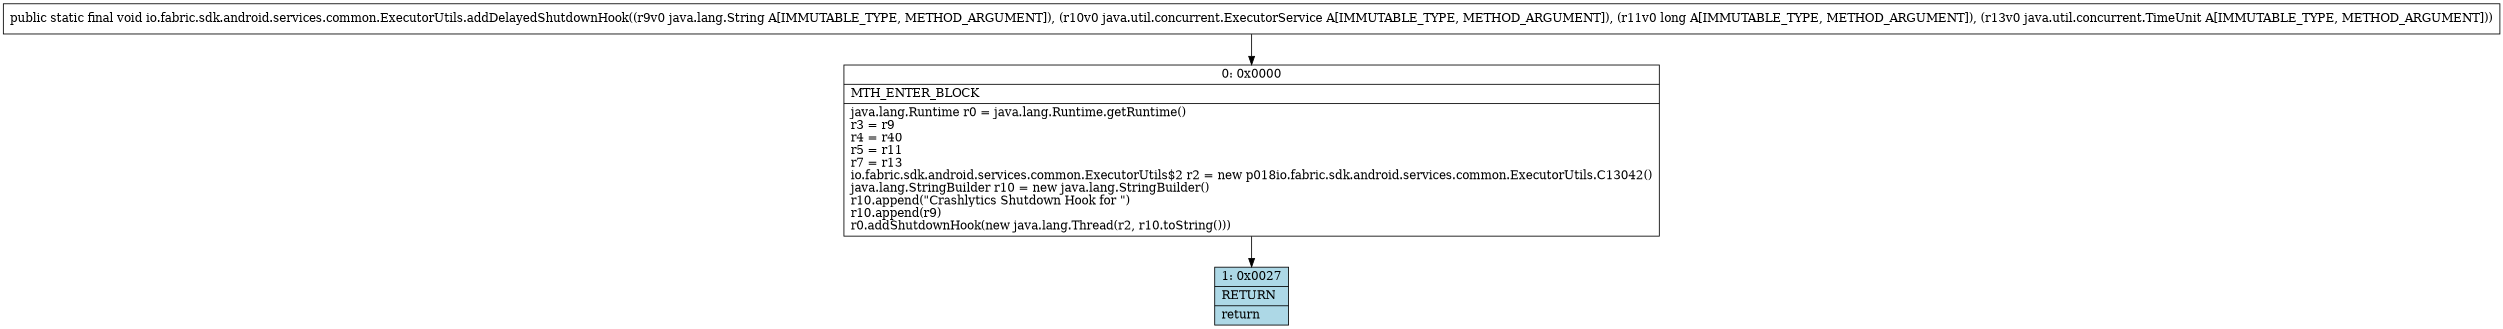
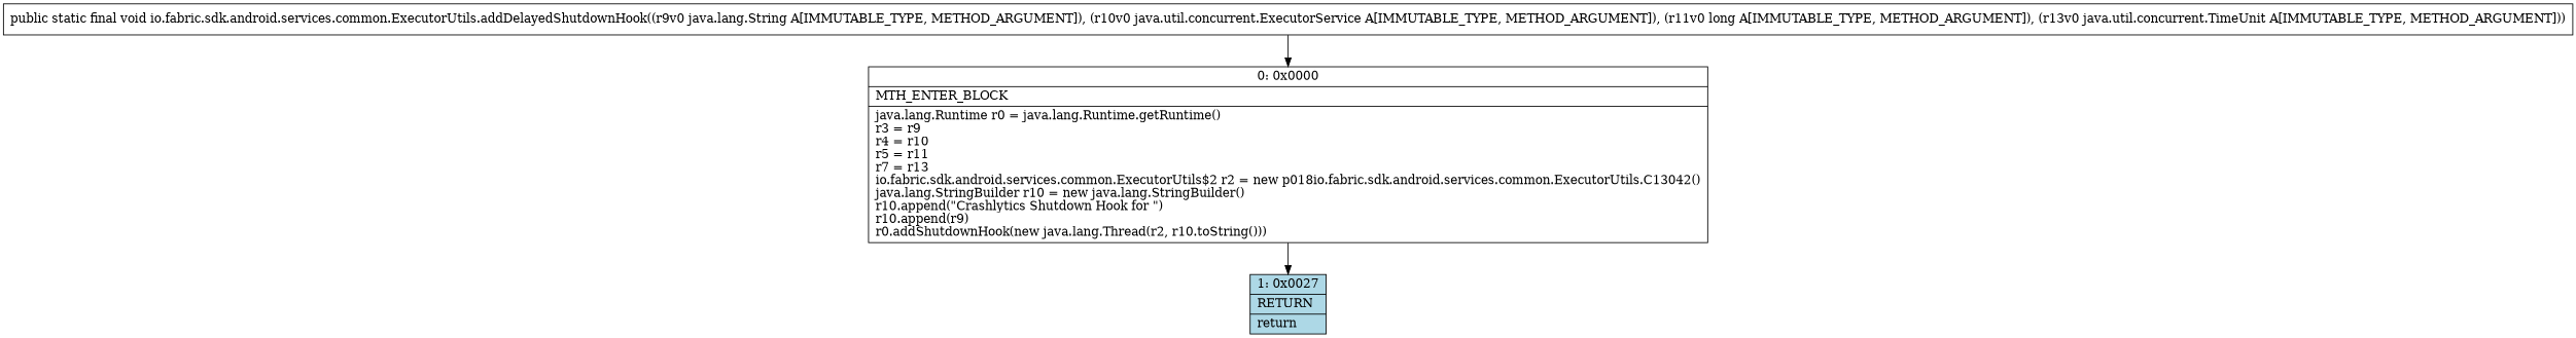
  digraph {
    node [shape=record style=filled fillcolor=white]
-   n1 [label="{0\:\ 0x0000|MTH_ENTER_BLOCK\l|java.lang.Runtime r0 = java.lang.Runtime.getRuntime()\lr3 = r9\lr4 = r40\lr5 = r11\lr7 = r13\lio.fabric.sdk.android.services.common.ExecutorUtils$2 r2 = new p018io.fabric.sdk.android.services.common.ExecutorUtils.C13042()\ljava.lang.StringBuilder r10 = new java.lang.StringBuilder()\lr10.append(\"Crashlytics Shutdown Hook for \")\lr10.append(r9)\lr0.addShutdownHook(new java.lang.Thread(r2, r10.toString()))\l}"]
+   n1 [label="{0\:\ 0x0000|MTH_ENTER_BLOCK\l|java.lang.Runtime r0 = java.lang.Runtime.getRuntime()\lr3 = r9\lr4 = r10\lr5 = r11\lr7 = r13\lio.fabric.sdk.android.services.common.ExecutorUtils$2 r2 = new p018io.fabric.sdk.android.services.common.ExecutorUtils.C13042()\ljava.lang.StringBuilder r10 = new java.lang.StringBuilder()\lr10.append(\"Crashlytics Shutdown Hook for \")\lr10.append(r9)\lr0.addShutdownHook(new java.lang.Thread(r2, r10.toString()))\l}"]
    n2 [label="{1\:\ 0x0027|RETURN\l|return\l}" fillcolor=lightblue]
    n3 [label="{public static final void io.fabric.sdk.android.services.common.ExecutorUtils.addDelayedShutdownHook((r9v0 java.lang.String A[IMMUTABLE_TYPE, METHOD_ARGUMENT]), (r10v0 java.util.concurrent.ExecutorService A[IMMUTABLE_TYPE, METHOD_ARGUMENT]), (r11v0 long A[IMMUTABLE_TYPE, METHOD_ARGUMENT]), (r13v0 java.util.concurrent.TimeUnit A[IMMUTABLE_TYPE, METHOD_ARGUMENT])) }"]
    n1 -> n2
    n3 -> n1
  }
